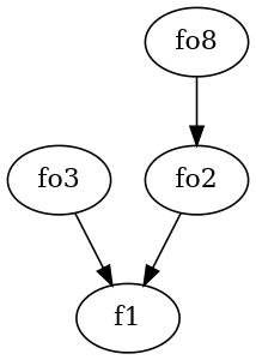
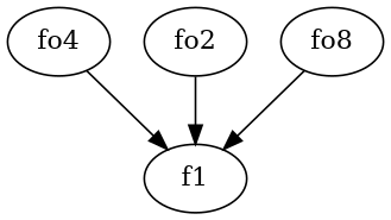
  strict digraph {
    edge [weight=2]
-   fo4 [label=fo3]
+   fo4
    f1
    fo2
    n4 [label=fo8]
    fo4 -> f1
    fo2 -> f1
-   n4 -> fo2
+   n4 -> f1
  }
